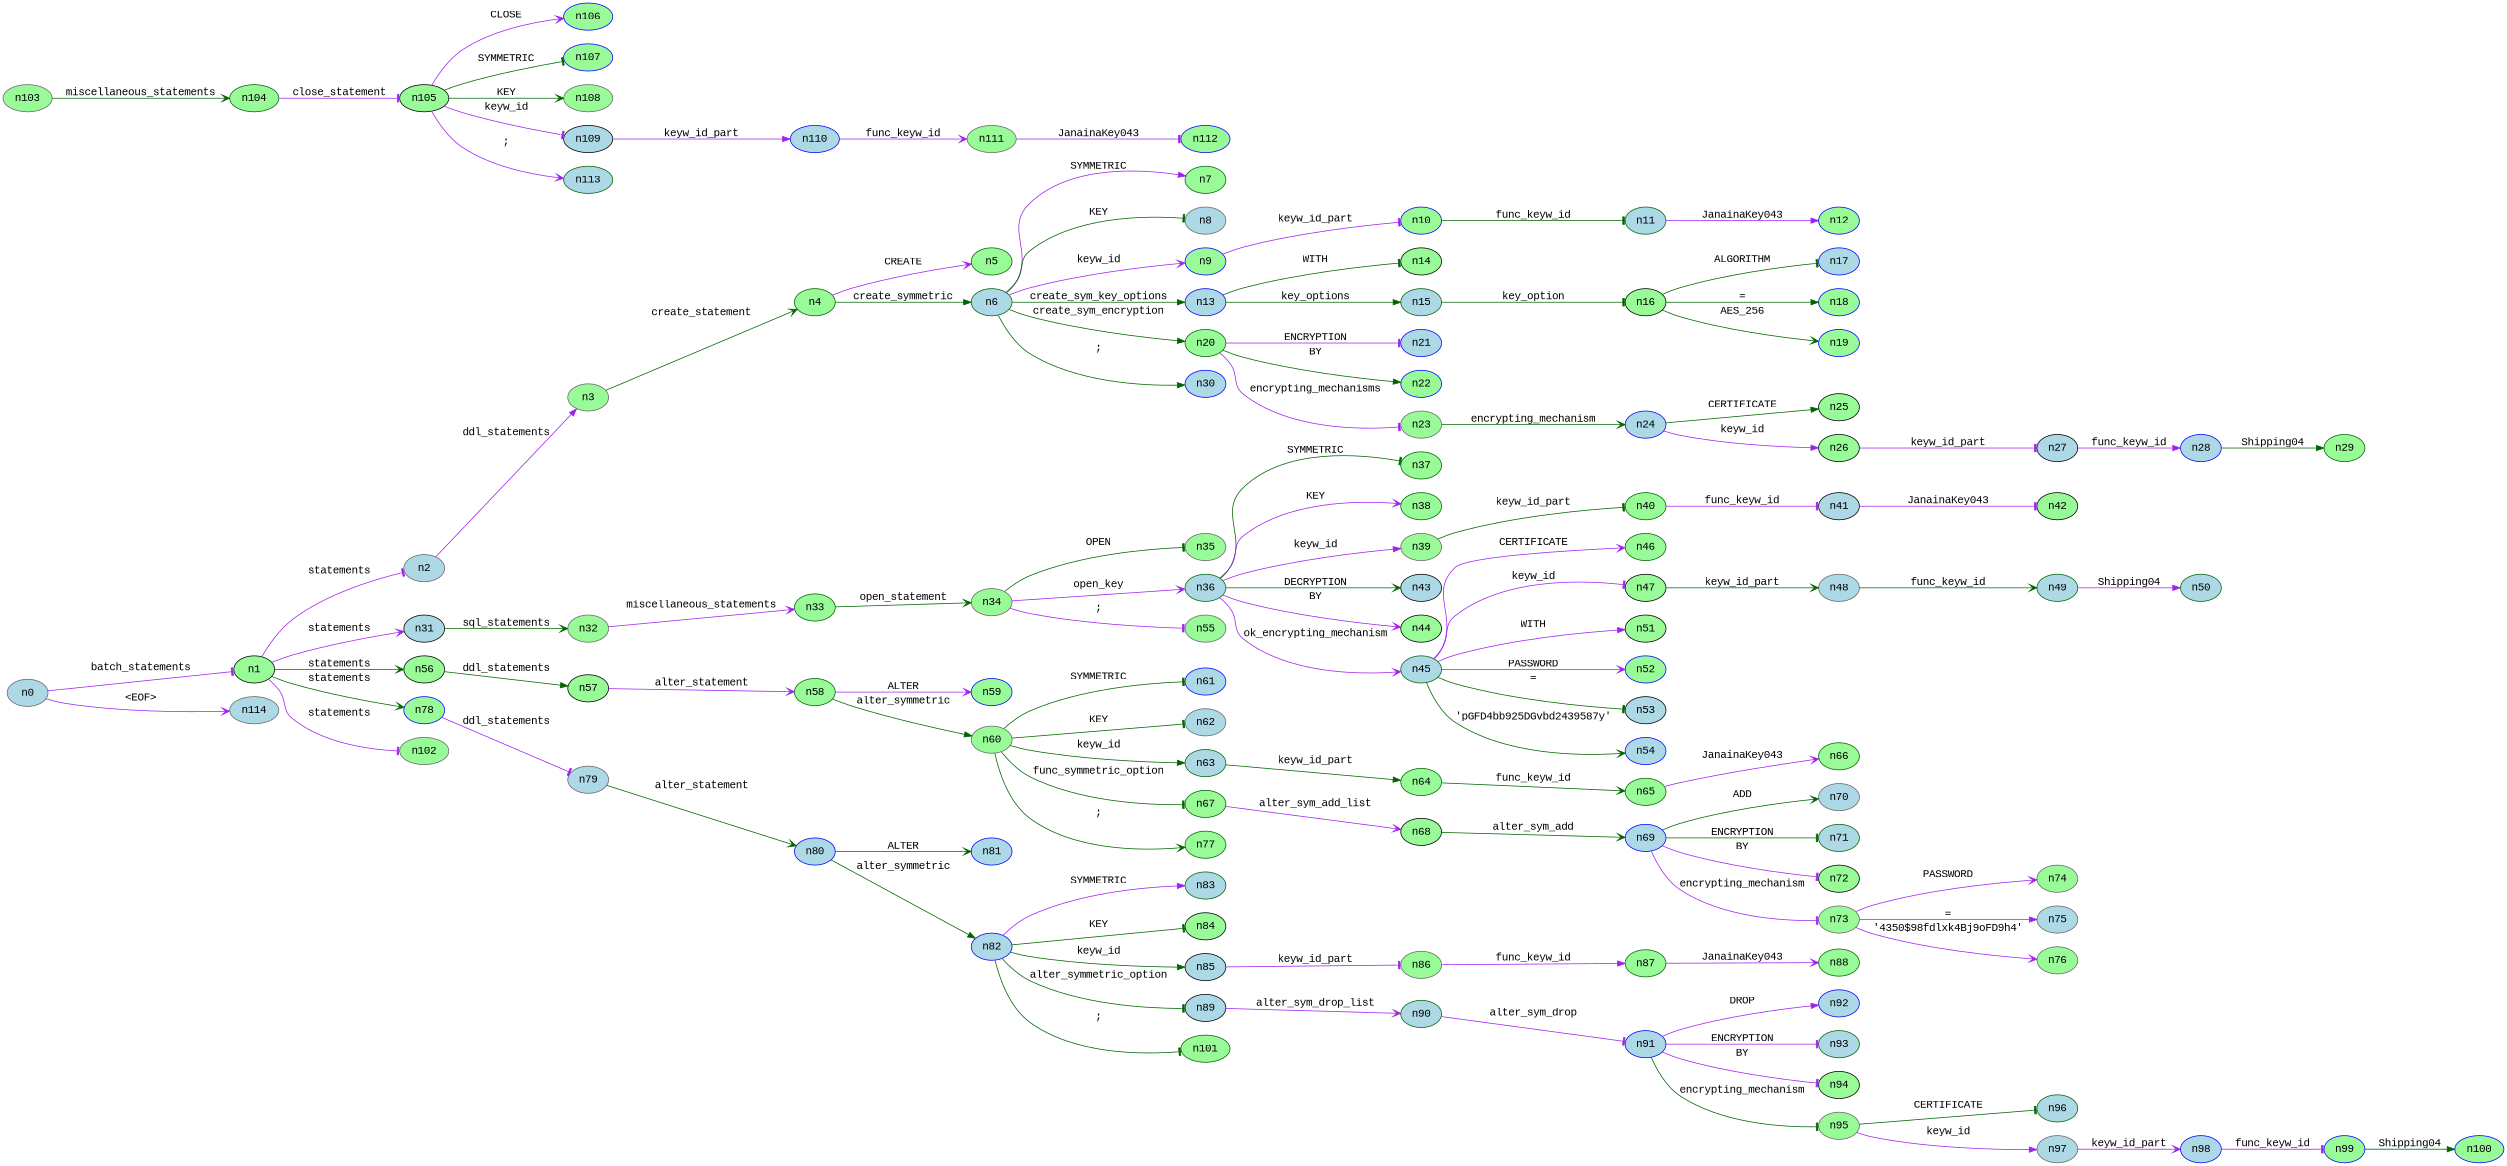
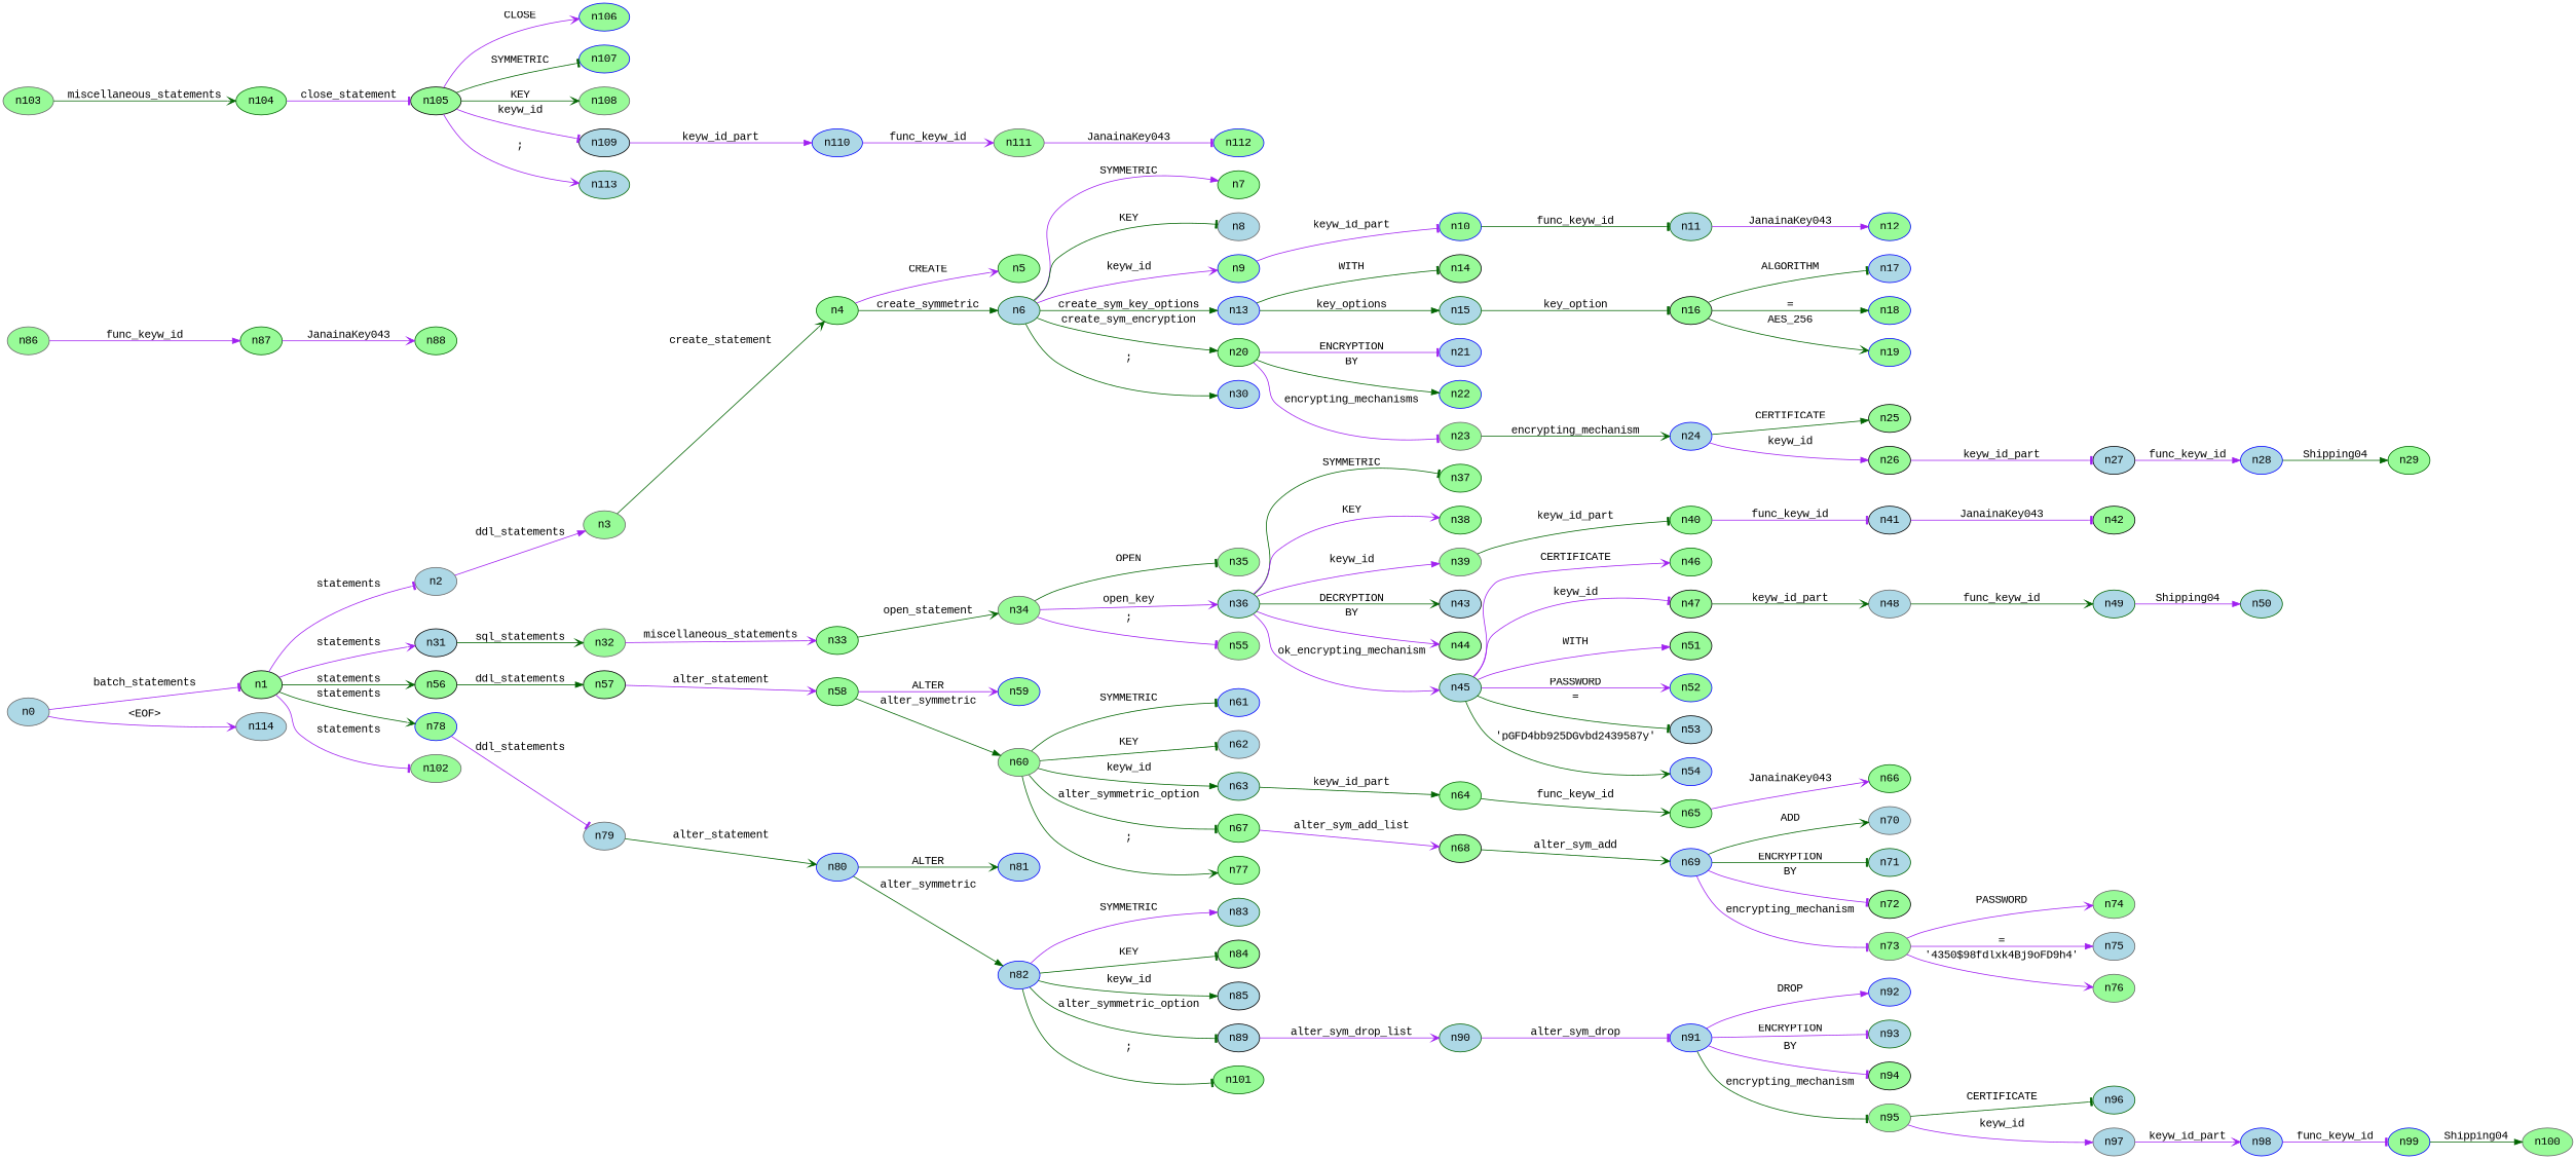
  digraph {
    fontname="Liberation Mono"
    rankdir=LR
    node [color=darkgreen fillcolor=palegreen fontname="Liberation Mono" style=filled]
    edge [arrowhead=vee color=purple fontname="Liberation Mono"]
    n0 [color=gray40 fillcolor=lightblue]
    n1 [color=black]
    n114 [color=gray40 fillcolor=lightblue]
    n2 [color=gray40 fillcolor=lightblue]
    n31 [color=black fillcolor=lightblue]
    n56 [color=black]
    n78 [color=blue]
    n102 [color=gray40]
    n3 [color=gray40]
    n32 [color=gray40]
    n57 [color=black]
    n79 [color=gray40 fillcolor=lightblue]
    n4
    n5
    n6 [fillcolor=lightblue]
    n7
    n8 [color=gray40 fillcolor=lightblue]
    n9 [color=blue]
    n13 [color=blue fillcolor=lightblue]
    n20
    n30 [color=blue fillcolor=lightblue]
    n10 [color=blue]
    n14 [color=black]
    n15 [fillcolor=lightblue]
    n21 [color=blue fillcolor=lightblue]
    n22 [color=blue]
    n23 [color=gray40]
    n11 [fillcolor=lightblue]
    n12 [color=blue]
    n16 [color=black]
    n17 [color=blue fillcolor=lightblue]
    n18 [color=blue]
    n19 [color=blue]
    n24 [color=blue fillcolor=lightblue]
    n25 [color=black]
    n26 [color=black]
    n27 [color=black fillcolor=lightblue]
    n28 [color=blue fillcolor=lightblue]
    n29
    n33
    n34 [color=gray40]
    n35 [color=gray40]
    n36 [fillcolor=lightblue]
    n55 [color=gray40]
    n37
    n38
    n39 [color=gray40]
    n43 [color=black fillcolor=lightblue]
    n44 [color=black]
    n45 [fillcolor=lightblue]
    n40
    n46
    n47 [color=black]
    n51 [color=black]
    n52 [color=blue]
    n53 [color=black fillcolor=lightblue]
    n54 [color=blue fillcolor=lightblue]
    n41 [color=black fillcolor=lightblue]
    n42 [color=black]
    n48 [color=gray40 fillcolor=lightblue]
    n49 [fillcolor=lightblue]
    n50 [fillcolor=lightblue]
    n58
    n59 [color=blue]
    n60 [color=gray40]
    n61 [color=blue fillcolor=lightblue]
    n62 [color=gray40 fillcolor=lightblue]
    n63 [fillcolor=lightblue]
    n67
    n77
    n64
    n68 [color=black]
    n65
    n66
    n69 [color=blue fillcolor=lightblue]
    n70 [color=gray40 fillcolor=lightblue]
    n71 [fillcolor=lightblue]
    n72 [color=black]
    n73 [color=gray40]
    n74 [color=gray40]
    n75 [color=gray40 fillcolor=lightblue]
    n76 [color=gray40]
    n80 [color=blue fillcolor=lightblue]
    n81 [color=blue fillcolor=lightblue]
    n82 [color=blue fillcolor=lightblue]
    n83 [fillcolor=lightblue]
    n84 [color=black]
    n85 [color=black fillcolor=lightblue]
    n89 [color=black fillcolor=lightblue]
    n101
    n86 [color=gray40]
    n90 [fillcolor=lightblue]
    n87
    n88
    n91 [color=blue fillcolor=lightblue]
    n92 [color=blue fillcolor=lightblue]
    n93 [fillcolor=lightblue]
    n94 [color=black]
    n95 [color=gray40]
    n96 [fillcolor=lightblue]
    n97 [color=gray40 fillcolor=lightblue]
    n98 [color=blue fillcolor=lightblue]
    n99 [color=blue]
-   n100 [color=blue]
+   n100 [color=gray40]
    n103 [color=gray40]
    n104
    n105 [color=black]
    n106 [color=blue]
    n107 [color=blue]
    n108 [color=gray40]
    n109 [color=black fillcolor=lightblue]
    n113 [fillcolor=lightblue]
    n110 [color=blue fillcolor=lightblue]
    n111 [color=gray40]
    n112 [color=blue]
    n0 -> n1 [arrowhead=tee label=batch_statements]
    n0 -> n114 [label="<EOF>"]
    n1 -> n2 [arrowhead=tee label=statements]
    n1 -> n31 [label=statements]
    n1 -> n56 [color=darkgreen label=statements]
    n1 -> n78 [color=darkgreen label=statements]
    n1 -> n102 [arrowhead=tee label=statements]
    n2 -> n3 [arrowhead=normal label=ddl_statements]
    n31 -> n32 [color=darkgreen label=sql_statements]
    n56 -> n57 [arrowhead=normal color=darkgreen label=ddl_statements]
    n78 -> n79 [arrowhead=tee label=ddl_statements]
    n3 -> n4 [color=darkgreen label=create_statement]
    n32 -> n33 [label=miscellaneous_statements]
    n57 -> n58 [label=alter_statement]
    n79 -> n80 [color=darkgreen label=alter_statement]
    n4 -> n5 [label=CREATE]
    n4 -> n6 [arrowhead=normal color=darkgreen label=create_symmetric]
    n6 -> n7 [arrowhead=normal label=SYMMETRIC]
    n6 -> n8 [arrowhead=tee color=darkgreen label=KEY]
    n6 -> n9 [label=keyw_id]
    n6 -> n13 [arrowhead=normal color=darkgreen label=create_sym_key_options]
    n6 -> n20 [arrowhead=normal color=darkgreen label=create_sym_encryption]
    n6 -> n30 [arrowhead=normal color=darkgreen label=";"]
    n9 -> n10 [arrowhead=tee label=keyw_id_part]
    n13 -> n14 [arrowhead=tee color=darkgreen label=WITH]
    n13 -> n15 [arrowhead=normal color=darkgreen label=key_options]
    n20 -> n21 [arrowhead=tee label=ENCRYPTION]
    n20 -> n22 [arrowhead=normal color=darkgreen label=BY]
    n20 -> n23 [arrowhead=tee label=encrypting_mechanisms]
    n10 -> n11 [arrowhead=tee color=darkgreen label=func_keyw_id]
    n15 -> n16 [arrowhead=tee color=darkgreen label=key_option]
    n23 -> n24 [color=darkgreen label=encrypting_mechanism]
    n11 -> n12 [arrowhead=normal label=JanainaKey043]
    n16 -> n17 [arrowhead=tee color=darkgreen label=ALGORITHM]
    n16 -> n18 [arrowhead=normal color=darkgreen label="="]
    n16 -> n19 [color=darkgreen label=AES_256]
    n24 -> n25 [arrowhead=normal color=darkgreen label=CERTIFICATE]
    n24 -> n26 [arrowhead=normal label=keyw_id]
    n26 -> n27 [arrowhead=tee label=keyw_id_part]
    n27 -> n28 [arrowhead=normal label=func_keyw_id]
    n28 -> n29 [arrowhead=normal color=darkgreen label=Shipping04]
    n33 -> n34 [color=darkgreen label=open_statement]
    n34 -> n35 [arrowhead=tee color=darkgreen label=OPEN]
    n34 -> n36 [label=open_key]
    n34 -> n55 [arrowhead=tee label=";"]
    n36 -> n37 [arrowhead=tee color=darkgreen label=SYMMETRIC]
    n36 -> n38 [label=KEY]
    n36 -> n39 [arrowhead=normal label=keyw_id]
    n36 -> n43 [color=darkgreen label=DECRYPTION]
    n36 -> n44 [label=BY]
    n36 -> n45 [label=ok_encrypting_mechanism]
    n39 -> n40 [arrowhead=tee color=darkgreen label=keyw_id_part]
    n45 -> n46 [label=CERTIFICATE]
    n45 -> n47 [arrowhead=tee label=keyw_id]
    n45 -> n51 [arrowhead=normal label=WITH]
    n45 -> n52 [label=PASSWORD]
    n45 -> n53 [arrowhead=tee color=darkgreen label="="]
    n45 -> n54 [color=darkgreen label="'pGFD4bb925DGvbd2439587y'"]
    n40 -> n41 [arrowhead=tee label=func_keyw_id]
    n47 -> n48 [color=darkgreen label=keyw_id_part]
    n41 -> n42 [arrowhead=tee label=JanainaKey043]
    n48 -> n49 [color=darkgreen label=func_keyw_id]
    n49 -> n50 [arrowhead=normal label=Shipping04]
    n58 -> n59 [label=ALTER]
    n58 -> n60 [arrowhead=normal color=darkgreen label=alter_symmetric]
    n60 -> n61 [arrowhead=tee color=darkgreen label=SYMMETRIC]
    n60 -> n62 [arrowhead=tee color=darkgreen label=KEY]
    n60 -> n63 [arrowhead=normal color=darkgreen label=keyw_id]
-   n60 -> n67 [arrowhead=tee color=darkgreen label=func_symmetric_option]
+   n60 -> n67 [arrowhead=tee color=darkgreen label=alter_symmetric_option]
    n60 -> n77 [color=darkgreen label=";"]
    n63 -> n64 [arrowhead=normal color=darkgreen label=keyw_id_part]
    n67 -> n68 [label=alter_sym_add_list]
    n64 -> n65 [color=darkgreen label=func_keyw_id]
    n68 -> n69 [color=darkgreen label=alter_sym_add]
    n65 -> n66 [label=JanainaKey043]
    n69 -> n70 [color=darkgreen label=ADD]
    n69 -> n71 [arrowhead=tee color=darkgreen label=ENCRYPTION]
    n69 -> n72 [arrowhead=tee label=BY]
    n69 -> n73 [arrowhead=tee label=encrypting_mechanism]
    n73 -> n74 [label=PASSWORD]
    n73 -> n75 [arrowhead=normal label="="]
    n73 -> n76 [label="'4350$98fdlxk4Bj9oFD9h4'"]
    n80 -> n81 [color=darkgreen label=ALTER]
    n80 -> n82 [arrowhead=normal color=darkgreen label=alter_symmetric]
    n82 -> n83 [arrowhead=normal label=SYMMETRIC]
    n82 -> n84 [arrowhead=tee color=darkgreen label=KEY]
    n82 -> n85 [arrowhead=normal color=darkgreen label=keyw_id]
    n82 -> n89 [arrowhead=tee color=darkgreen label=alter_symmetric_option]
    n82 -> n101 [arrowhead=tee color=darkgreen label=";"]
-   n85 -> n86 [arrowhead=tee label=keyw_id_part]
    n89 -> n90 [label=alter_sym_drop_list]
    n86 -> n87 [arrowhead=normal label=func_keyw_id]
    n90 -> n91 [arrowhead=tee label=alter_sym_drop]
    n87 -> n88 [label=JanainaKey043]
    n91 -> n92 [arrowhead=normal label=DROP]
    n91 -> n93 [arrowhead=tee label=ENCRYPTION]
    n91 -> n94 [arrowhead=tee label=BY]
    n91 -> n95 [arrowhead=tee color=darkgreen label=encrypting_mechanism]
    n95 -> n96 [arrowhead=tee color=darkgreen label=CERTIFICATE]
    n95 -> n97 [arrowhead=normal label=keyw_id]
    n97 -> n98 [label=keyw_id_part]
    n98 -> n99 [arrowhead=tee label=func_keyw_id]
    n99 -> n100 [arrowhead=normal color=darkgreen label=Shipping04]
    n103 -> n104 [color=darkgreen label=miscellaneous_statements]
    n104 -> n105 [arrowhead=tee label=close_statement]
    n105 -> n106 [label=CLOSE]
    n105 -> n107 [arrowhead=tee color=darkgreen label=SYMMETRIC]
    n105 -> n108 [color=darkgreen label=KEY]
    n105 -> n109 [arrowhead=tee label=keyw_id]
    n105 -> n113 [label=";"]
    n109 -> n110 [arrowhead=normal label=keyw_id_part]
    n110 -> n111 [label=func_keyw_id]
    n111 -> n112 [arrowhead=tee label=JanainaKey043]
  }
